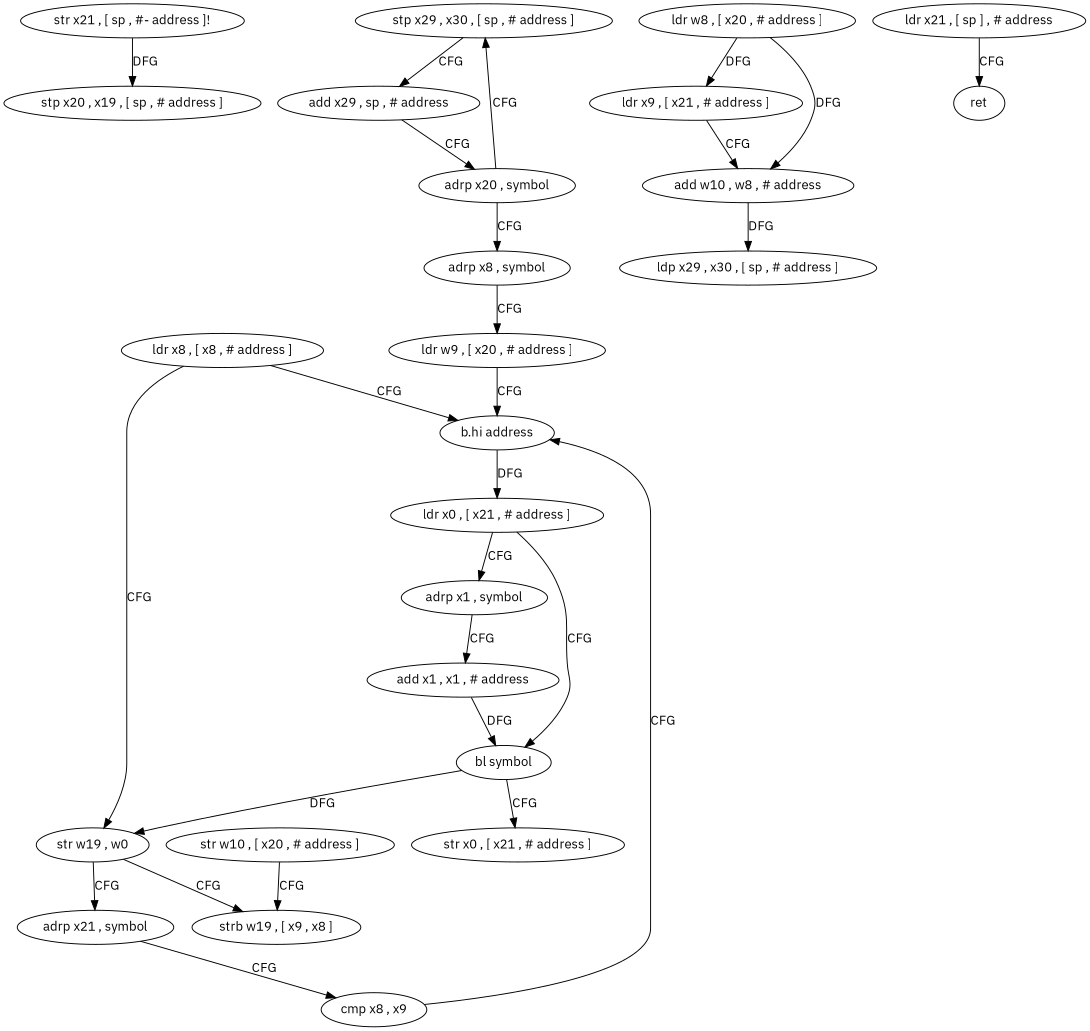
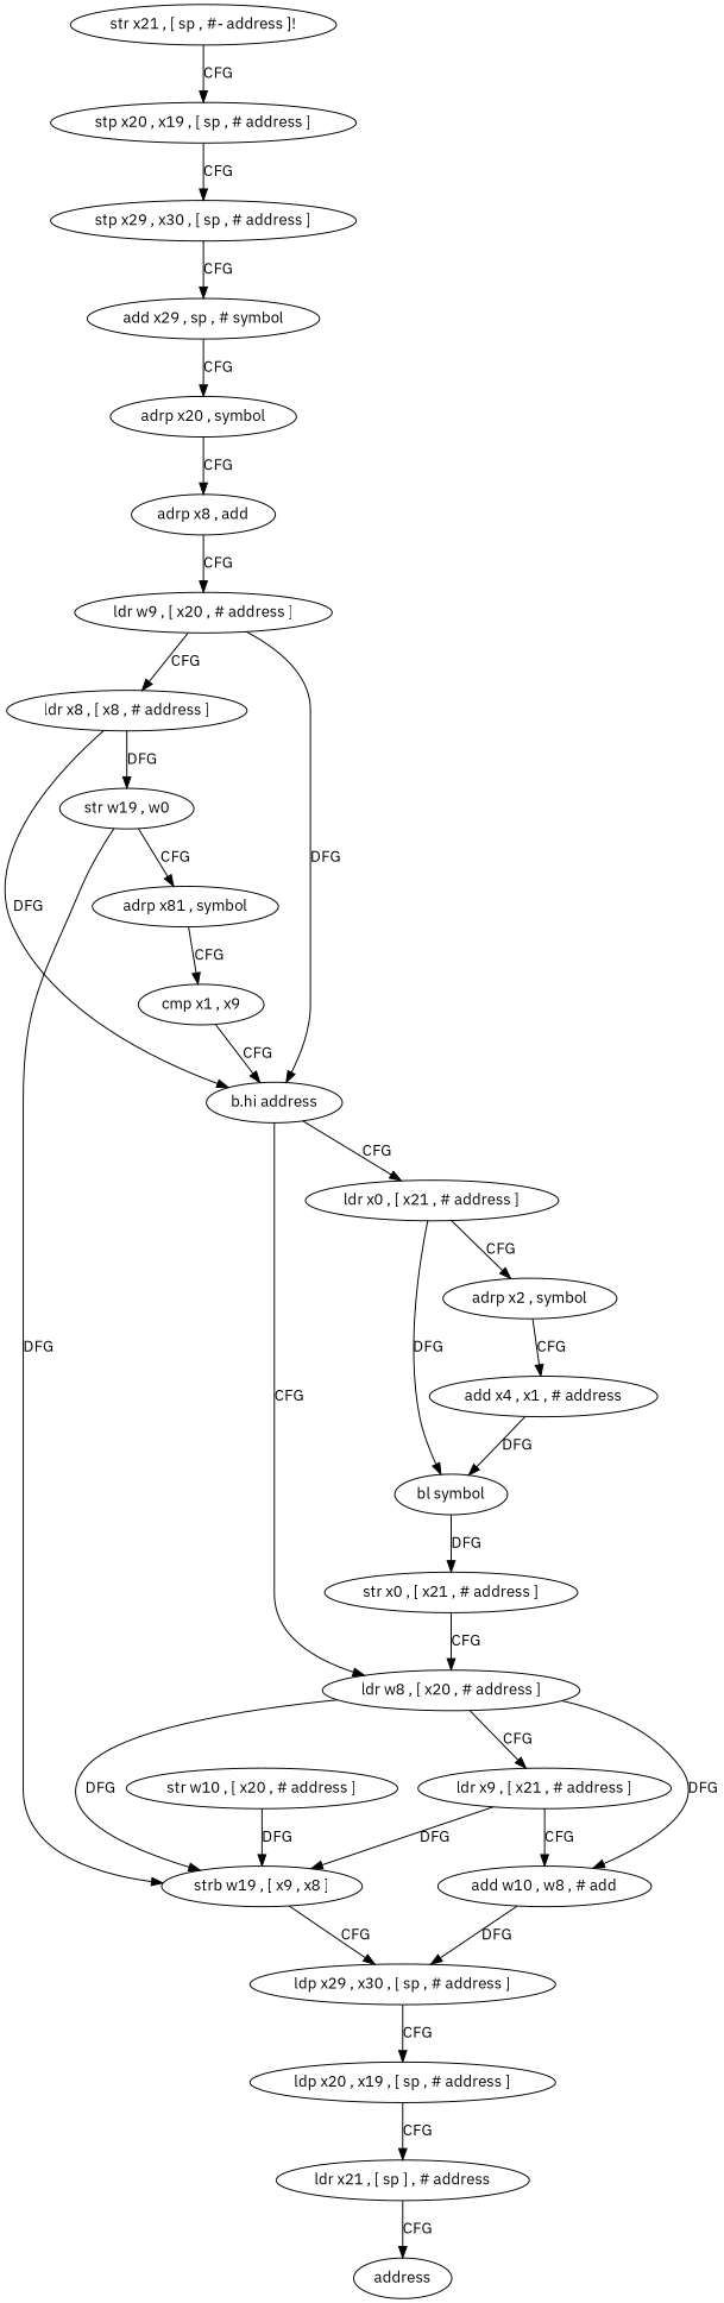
  digraph {
    fontname="IBM Plex Sans"
    node [fontname="IBM Plex Sans"]
    edge [fontname="IBM Plex Sans"]
    n1 [label="str x21 , [ sp , #- address ]!"]
    n2 [label="stp x20 , x19 , [ sp , # address ]"]
    n3 [label="stp x29 , x30 , [ sp , # address ]"]
-   n4 [label="add x29 , sp , # address"]
+   n4 [label="add x29 , sp , # symbol"]
    n5 [label="adrp x20 , symbol"]
-   n6 [label="adrp x8 , symbol"]
+   n6 [label="adrp x8 , add"]
    n7 [label="ldr w9 , [ x20 , # address ]"]
    n8 [label="ldr x8 , [ x8 , # address ]"]
    n9 [label="b.hi address"]
    n10 [label="str w19 , w0"]
    n11 [label="ldr w8 , [ x20 , # address ]"]
    n12 [label="ldr x0 , [ x21 , # address ]"]
-   n13 [label="adrp x21 , symbol"]
+   n13 [label="adrp x81 , symbol"]
    n14 [label="strb w19 , [ x9 , x8 ]"]
-   n15 [label="cmp x8 , x9"]
+   n15 [label="cmp x1 , x9"]
    n16 [label="ldp x29 , x30 , [ sp , # address ]"]
    n17 [label="ldr x9 , [ x21 , # address ]"]
-   n18 [label="add w10 , w8 , # address"]
-   n19 [label="adrp x1 , symbol"]
+   n18 [label="add w10 , w8 , # add"]
+   n19 [label="adrp x2 , symbol"]
    n20 [label="bl symbol"]
-   n21 [label="add x1 , x1 , # address"]
+   n21 [label="add x4 , x1 , # address"]
    n22 [label="str x0 , [ x21 , # address ]"]
    n23 [label="str w10 , [ x20 , # address ]"]
+   n24 [label="ldp x20 , x19 , [ sp , # address ]"]
    n25 [label="ldr x21 , [ sp ] , # address"]
-   n26 [label=ret]
-   n1 -> n2 [label=DFG]
-   n5 -> n3 [label=CFG]
+   n26 [label=address]
+   n1 -> n2 [label=CFG]
+   n2 -> n3 [label=CFG]
    n3 -> n4 [label=CFG]
    n4 -> n5 [label=CFG]
    n5 -> n6 [label=CFG]
    n6 -> n7 [label=CFG]
-   n7 -> n9 [label=CFG]
-   n8 -> n9 [label=CFG]
-   n8 -> n10 [label=CFG]
-   n9 -> n12 [label=DFG]
+   n7 -> n8 [label=CFG]
+   n7 -> n9 [label=DFG]
+   n8 -> n9 [label=DFG]
+   n8 -> n10 [label=DFG]
+   n9 -> n11 [label=CFG]
+   n9 -> n12 [label=CFG]
    n10 -> n13 [label=CFG]
-   n10 -> n14 [label=CFG]
-   n11 -> n17 [label=DFG]
+   n10 -> n14 [label=DFG]
+   n11 -> n14 [label=DFG]
+   n11 -> n17 [label=CFG]
    n11 -> n18 [label=DFG]
    n12 -> n19 [label=CFG]
-   n12 -> n20 [label=CFG]
+   n12 -> n20 [label=DFG]
    n13 -> n15 [label=CFG]
+   n14 -> n16 [label=CFG]
    n15 -> n9 [label=CFG]
+   n16 -> n24 [label=CFG]
+   n17 -> n14 [label=DFG]
    n17 -> n18 [label=CFG]
    n18 -> n16 [label=DFG]
    n19 -> n21 [label=CFG]
-   n20 -> n10 [label=DFG]
-   n20 -> n22 [label=CFG]
+   n20 -> n22 [label=DFG]
    n21 -> n20 [label=DFG]
-   n23 -> n14 [label=CFG]
+   n22 -> n11 [label=CFG]
+   n23 -> n14 [label=DFG]
+   n24 -> n25 [label=CFG]
    n25 -> n26 [label=CFG]
  }
